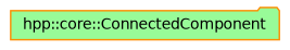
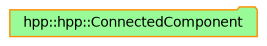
  digraph {
    rankdir=LR
-   n1 [color=darkorange fillcolor=palegreen fontname=Helvetica fontsize=10 height=0.2 label="hpp::core::ConnectedComponent" shape=folder style=filled width=0.4]
+   n1 [color=darkorange fillcolor=palegreen fontname=Helvetica fontsize=10 height=0.2 label="hpp::hpp::ConnectedComponent" shape=folder style=filled width=0.4]
  }
